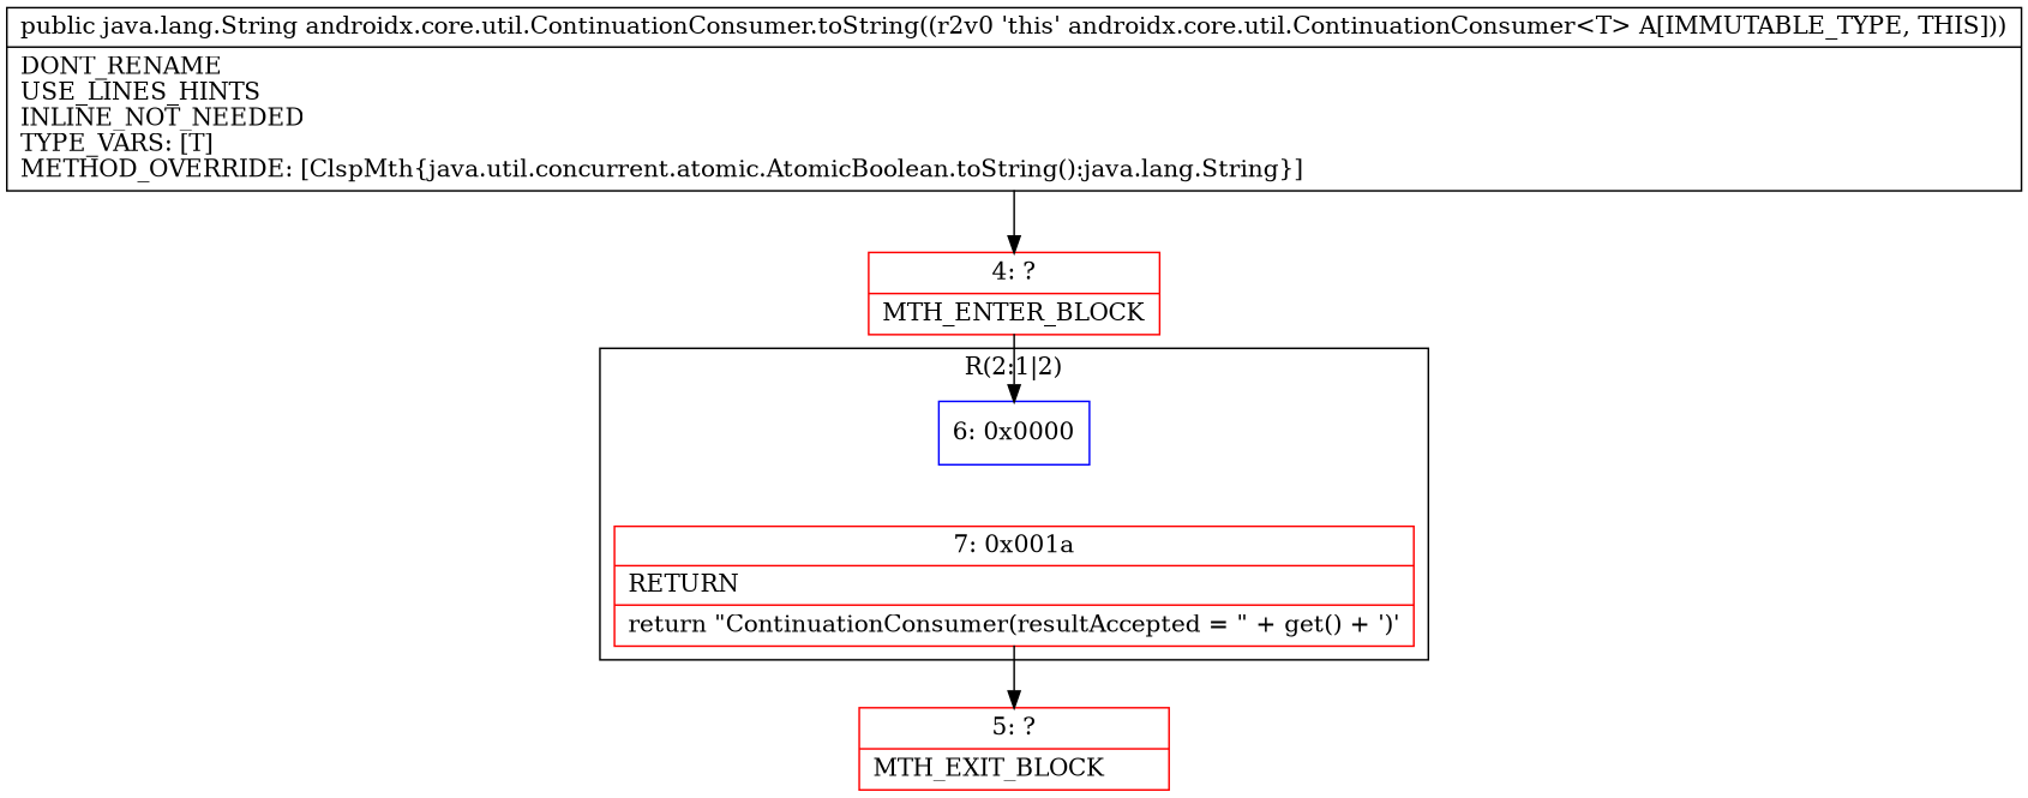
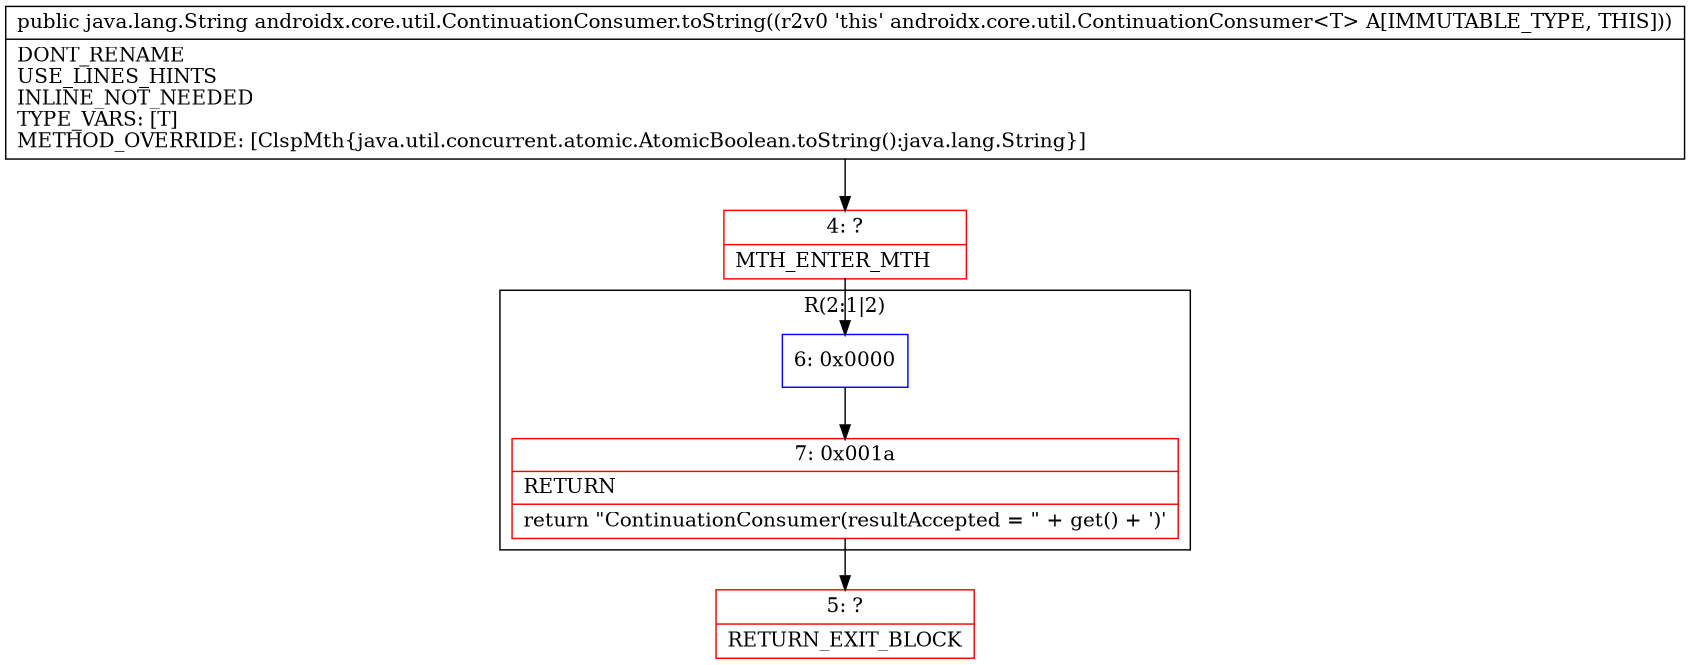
  digraph {
    node [color=red shape=record]
    n1 [color=blue label="{6\:\ 0x0000}"]
    n2 [label="{7\:\ 0x001a|RETURN\l|return \"ContinuationConsumer(resultAccepted = \" + get() + ')'\l}"]
-   n3 [label="{5\:\ ?|MTH_EXIT_BLOCK\l}"]
-   n4 [label="{4\:\ ?|MTH_ENTER_BLOCK\l}"]
+   n3 [label="{5\:\ ?|RETURN_EXIT_BLOCK\l}"]
+   n4 [label="{4\:\ ?|MTH_ENTER_MTH\l}"]
    n5 [label="{public java.lang.String androidx.core.util.ContinuationConsumer.toString((r2v0 'this' androidx.core.util.ContinuationConsumer\<T\> A[IMMUTABLE_TYPE, THIS]))  | DONT_RENAME\lUSE_LINES_HINTS\lINLINE_NOT_NEEDED\lTYPE_VARS: [T]\lMETHOD_OVERRIDE: [ClspMth\{java.util.concurrent.atomic.AtomicBoolean.toString():java.lang.String\}]\l}" color=""]
    subgraph cluster_1 {
      label="R(2:1|2)"
      n1
      n2
    }
+   n1 -> n2
    n2 -> n3
    n4 -> n1
    n5 -> n4
  }
